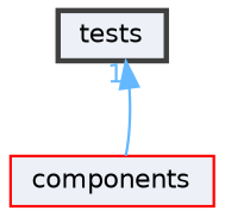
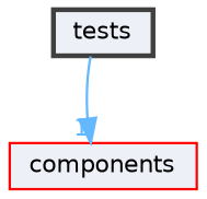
  digraph {
    compound=true
    node [fillcolor="#edf0f7" fontname=Helvetica fontsize=10 shape=box]
    n1 [color=grey25 height=0.2 label=tests style="filled,bold" width=0.4]
    n2 [color=red height=0.2 label=components style=filled width=0.4]
-   n2 -> n1 [color=steelblue1 fontcolor=steelblue1 fontname=Helvetica fontsize=10 headlabel=1 labeldistance=1.5 labelfontname=Helvetica labelfontsize=10]
+   n1 -> n2 [color=steelblue1 fontcolor=steelblue1 fontname=Helvetica fontsize=10 headlabel=1 labeldistance=1.5 labelfontname=Helvetica labelfontsize=10]
  }
